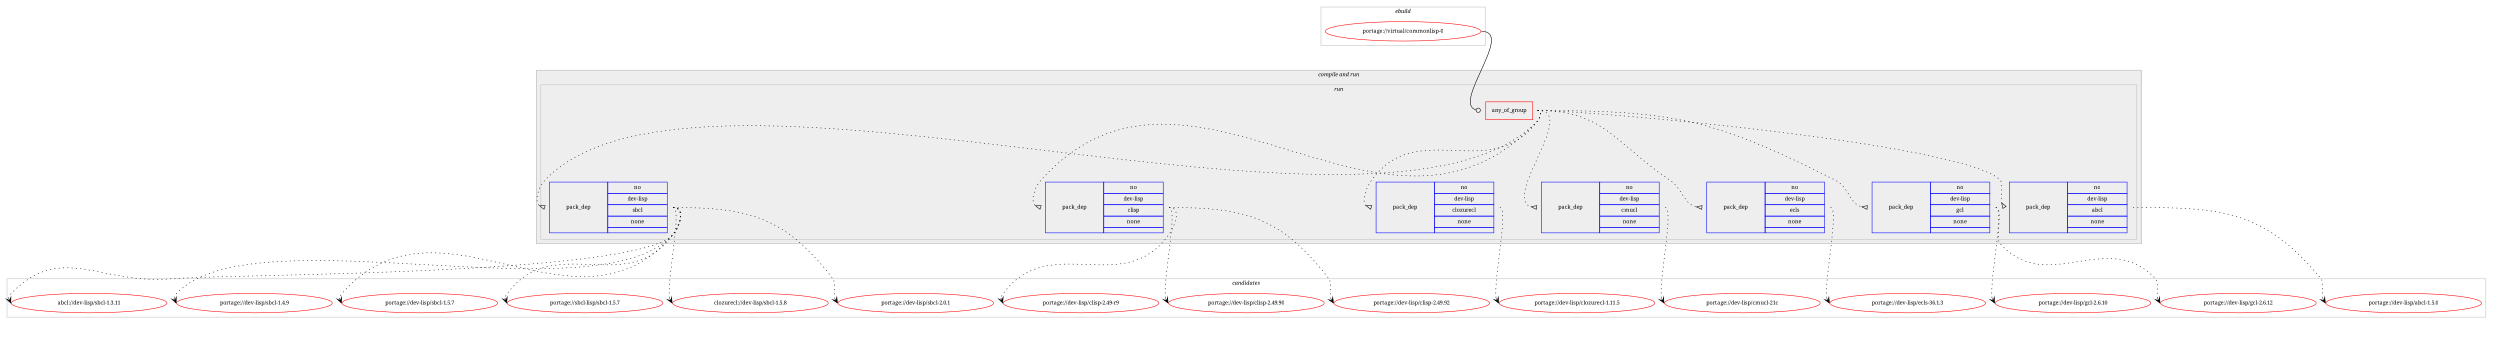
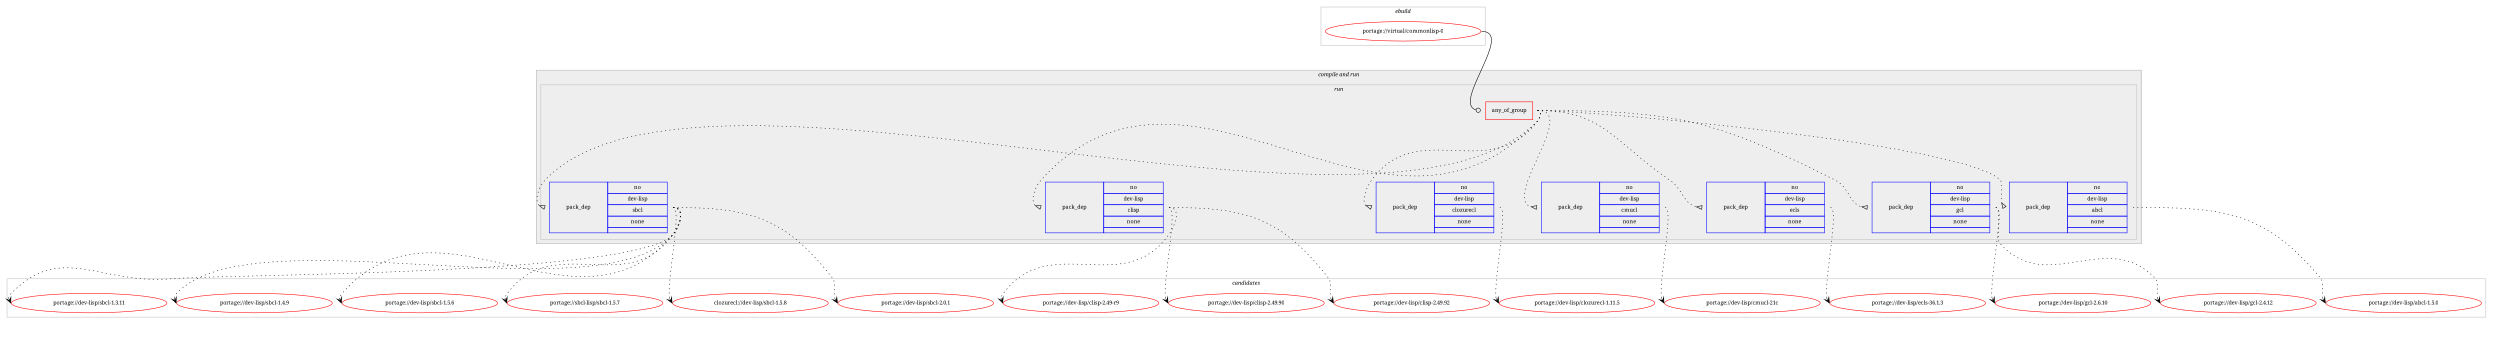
  digraph {
    compound=true
    concentrate=true
    fontname="Noto Serif"
    fontsize=10
    newrank=true
    rankdir=TB
    ranksep=1.5
    node [color=red fontname="Noto Serif" fontsize=10]
    edge [arrowhead=vee fontname="Noto Serif" headport=w style=dotted tailport=e weight=100]
    n1 [label="portage://virtual/commonlisp-0" width=4]
    n2 [color=blue label=<<TABLE BORDER="0" CELLBORDER="1" CELLSPACING="0" CELLPADDING="4" WIDTH="220"><TR><TD ROWSPAN="6" CELLPADDING="30">pack_dep</TD></TR><TR><TD WIDTH="110">no</TD></TR><TR><TD>dev-lisp</TD></TR><TR><TD>sbcl</TD></TR><TR><TD>none</TD></TR><TR><TD></TD></TR></TABLE>> shape=none]
    n3 [color=blue label=<<TABLE BORDER="0" CELLBORDER="1" CELLSPACING="0" CELLPADDING="4" WIDTH="220"><TR><TD ROWSPAN="6" CELLPADDING="30">pack_dep</TD></TR><TR><TD WIDTH="110">no</TD></TR><TR><TD>dev-lisp</TD></TR><TR><TD>clisp</TD></TR><TR><TD>none</TD></TR><TR><TD></TD></TR></TABLE>> shape=none]
    n4 [color=blue label=<<TABLE BORDER="0" CELLBORDER="1" CELLSPACING="0" CELLPADDING="4" WIDTH="220"><TR><TD ROWSPAN="6" CELLPADDING="30">pack_dep</TD></TR><TR><TD WIDTH="110">no</TD></TR><TR><TD>dev-lisp</TD></TR><TR><TD>clozurecl</TD></TR><TR><TD>none</TD></TR><TR><TD></TD></TR></TABLE>> shape=none]
    n5 [color=blue label=<<TABLE BORDER="0" CELLBORDER="1" CELLSPACING="0" CELLPADDING="4" WIDTH="220"><TR><TD ROWSPAN="6" CELLPADDING="30">pack_dep</TD></TR><TR><TD WIDTH="110">no</TD></TR><TR><TD>dev-lisp</TD></TR><TR><TD>cmucl</TD></TR><TR><TD>none</TD></TR><TR><TD></TD></TR></TABLE>> shape=none]
    n6 [color=blue label=<<TABLE BORDER="0" CELLBORDER="1" CELLSPACING="0" CELLPADDING="4" WIDTH="220"><TR><TD ROWSPAN="6" CELLPADDING="30">pack_dep</TD></TR><TR><TD WIDTH="110">no</TD></TR><TR><TD>dev-lisp</TD></TR><TR><TD>ecls</TD></TR><TR><TD>none</TD></TR><TR><TD></TD></TR></TABLE>> shape=none]
    n7 [color=blue label=<<TABLE BORDER="0" CELLBORDER="1" CELLSPACING="0" CELLPADDING="4" WIDTH="220"><TR><TD ROWSPAN="6" CELLPADDING="30">pack_dep</TD></TR><TR><TD WIDTH="110">no</TD></TR><TR><TD>dev-lisp</TD></TR><TR><TD>gcl</TD></TR><TR><TD>none</TD></TR><TR><TD></TD></TR></TABLE>> shape=none]
    n8 [color=blue label=<<TABLE BORDER="0" CELLBORDER="1" CELLSPACING="0" CELLPADDING="4" WIDTH="220"><TR><TD ROWSPAN="6" CELLPADDING="30">pack_dep</TD></TR><TR><TD WIDTH="110">no</TD></TR><TR><TD>dev-lisp</TD></TR><TR><TD>abcl</TD></TR><TR><TD>none</TD></TR><TR><TD></TD></TR></TABLE>> shape=none]
    n9 [label=<<TABLE BORDER="0" CELLBORDER="1" CELLSPACING="0" CELLPADDING="4"><TR><TD CELLPADDING="10">any_of_group</TD></TR></TABLE>> shape=none]
    n10 [label="portage://dev-lisp/sbcl-2.0.1" width=4]
    n11 [label="clozurecl://dev-lisp/sbcl-1.5.8" width=4]
    n12 [label="portage://sbcl-lisp/sbcl-1.5.7" width=4]
-   n13 [label="portage://dev-lisp/sbcl-1.5.7" width=4]
+   n13 [label="portage://dev-lisp/sbcl-1.5.6" width=4]
    n14 [label="portage://dev-lisp/sbcl-1.4.9" width=4]
-   n15 [label="abcl://dev-lisp/sbcl-1.3.11" width=4]
+   n15 [label="portage://dev-lisp/sbcl-1.3.11" width=4]
    n16 [label="portage://dev-lisp/clisp-2.49.92" width=4]
    n17 [label="portage://dev-lisp/clisp-2.49.90" width=4]
    n18 [label="portage://dev-lisp/clisp-2.49-r9" width=4]
    n19 [label="portage://dev-lisp/clozurecl-1.11.5" width=4]
    n20 [label="portage://dev-lisp/cmucl-21c" width=4]
    n21 [label="portage://dev-lisp/ecls-36.1.3" width=4]
-   n22 [label="portage://dev-lisp/gcl-2.6.12" width=4]
+   n22 [label="portage://dev-lisp/gcl-2.4.12" width=4]
    n23 [label="portage://dev-lisp/gcl-2.6.10" width=4]
    n24 [label="portage://dev-lisp/abcl-1.5.0" width=4]
    subgraph cluster_1 {
      color=gray
      label=<<i>ebuild</i>>
      rank=same
      n1
    }
    subgraph cluster_2 {
      color=gray
      label=<<i>dependencies</i>>
      subgraph cluster_3 {
        color=gray
        fillcolor="#eeeeee"
        label=<<i>compile</i>>
        style=filled
      }
      subgraph cluster_4 {
        color=gray
        fillcolor="#eeeeee"
        label=<<i>compile and run</i>>
        style=filled
      }
      subgraph cluster_5 {
        color=gray
        fillcolor="#eeeeee"
        label=<<i>run</i>>
        style=filled
        subgraph sub_6 {
          color=gray
          fillcolor="#eeeeee"
          label=<<i>run</i>>
          style=filled
          n9
          subgraph sub_7 {
            color=gray
            fillcolor="#eeeeee"
            label=<<i>run</i>>
            style=filled
            n2
          }
          subgraph sub_8 {
            color=gray
            fillcolor="#eeeeee"
            label=<<i>run</i>>
            style=filled
            n3
          }
          subgraph sub_9 {
            color=gray
            fillcolor="#eeeeee"
            label=<<i>run</i>>
            style=filled
            n4
          }
          subgraph sub_10 {
            color=gray
            fillcolor="#eeeeee"
            label=<<i>run</i>>
            style=filled
            n5
          }
          subgraph sub_11 {
            color=gray
            fillcolor="#eeeeee"
            label=<<i>run</i>>
            style=filled
            n6
          }
          subgraph sub_12 {
            color=gray
            fillcolor="#eeeeee"
            label=<<i>run</i>>
            style=filled
            n7
          }
          subgraph sub_13 {
            color=gray
            fillcolor="#eeeeee"
            label=<<i>run</i>>
            style=filled
            n8
          }
        }
      }
    }
    subgraph cluster_14 {
      color=gray
      label=<<i>candidates</i>>
      rank=same
      subgraph sub_15 {
        color=black
        label=<<i>candidates</i>>
        nodesep=1
        rank=same
        n10
        n11
        n12
        n13
        n14
        n15
      }
      subgraph sub_16 {
        color=black
        label=<<i>candidates</i>>
        nodesep=1
        rank=same
        n16
        n17
        n18
      }
      subgraph sub_17 {
        color=black
        label=<<i>candidates</i>>
        nodesep=1
        rank=same
        n19
      }
      subgraph sub_18 {
        color=black
        label=<<i>candidates</i>>
        nodesep=1
        rank=same
        n20
      }
      subgraph sub_19 {
        color=black
        label=<<i>candidates</i>>
        nodesep=1
        rank=same
        n21
      }
      subgraph sub_20 {
        color=black
        label=<<i>candidates</i>>
        nodesep=1
        rank=same
        n22
        n23
      }
      subgraph sub_21 {
        color=black
        label=<<i>candidates</i>>
        nodesep=1
        rank=same
        n24
      }
    }
    n1 -> n9 [arrowhead=odot style=solid weight=20]
    n2 -> n10
    n2 -> n11
    n2 -> n12
    n2 -> n13
    n2 -> n14
    n2 -> n15
    n3 -> n16
    n3 -> n17
    n3 -> n18
    n4 -> n19
    n5 -> n20
    n6 -> n21
    n7 -> n22
    n7 -> n23
    n8 -> n24
    n9 -> n2 [arrowhead=oinv weight=20]
    n9 -> n3 [arrowhead=oinv weight=20]
    n9 -> n4 [arrowhead=oinv weight=20]
    n9 -> n5 [arrowhead=oinv weight=20]
    n9 -> n6 [arrowhead=oinv weight=20]
    n9 -> n7 [arrowhead=oinv weight=20]
    n9 -> n8 [arrowhead=oinv weight=20]
  }
